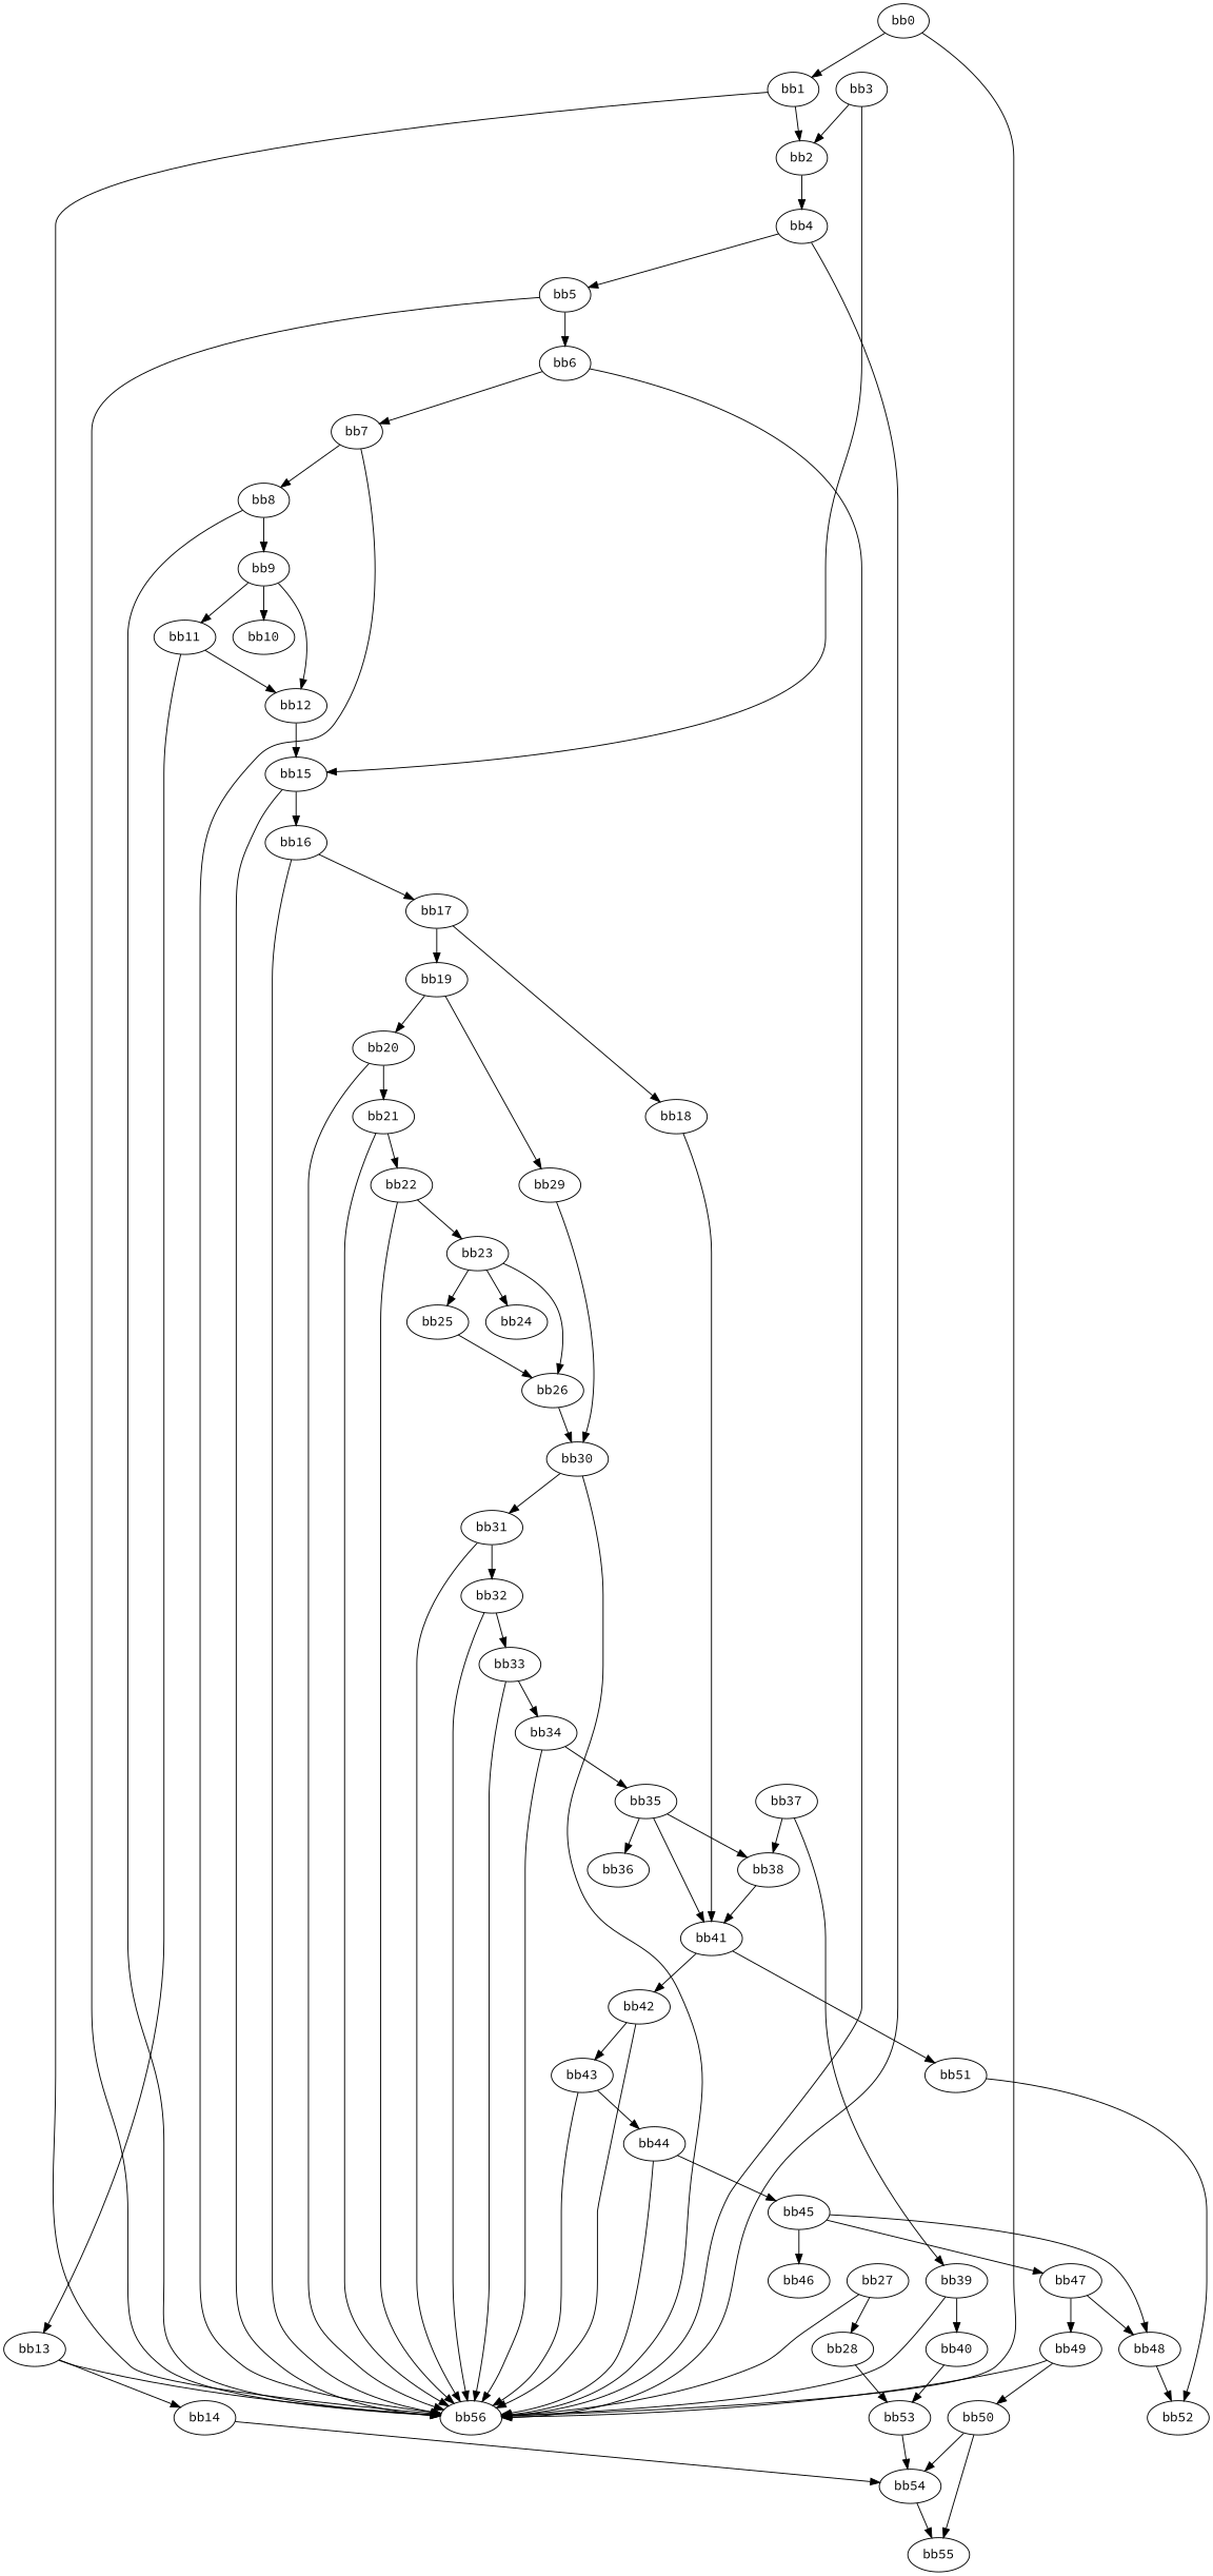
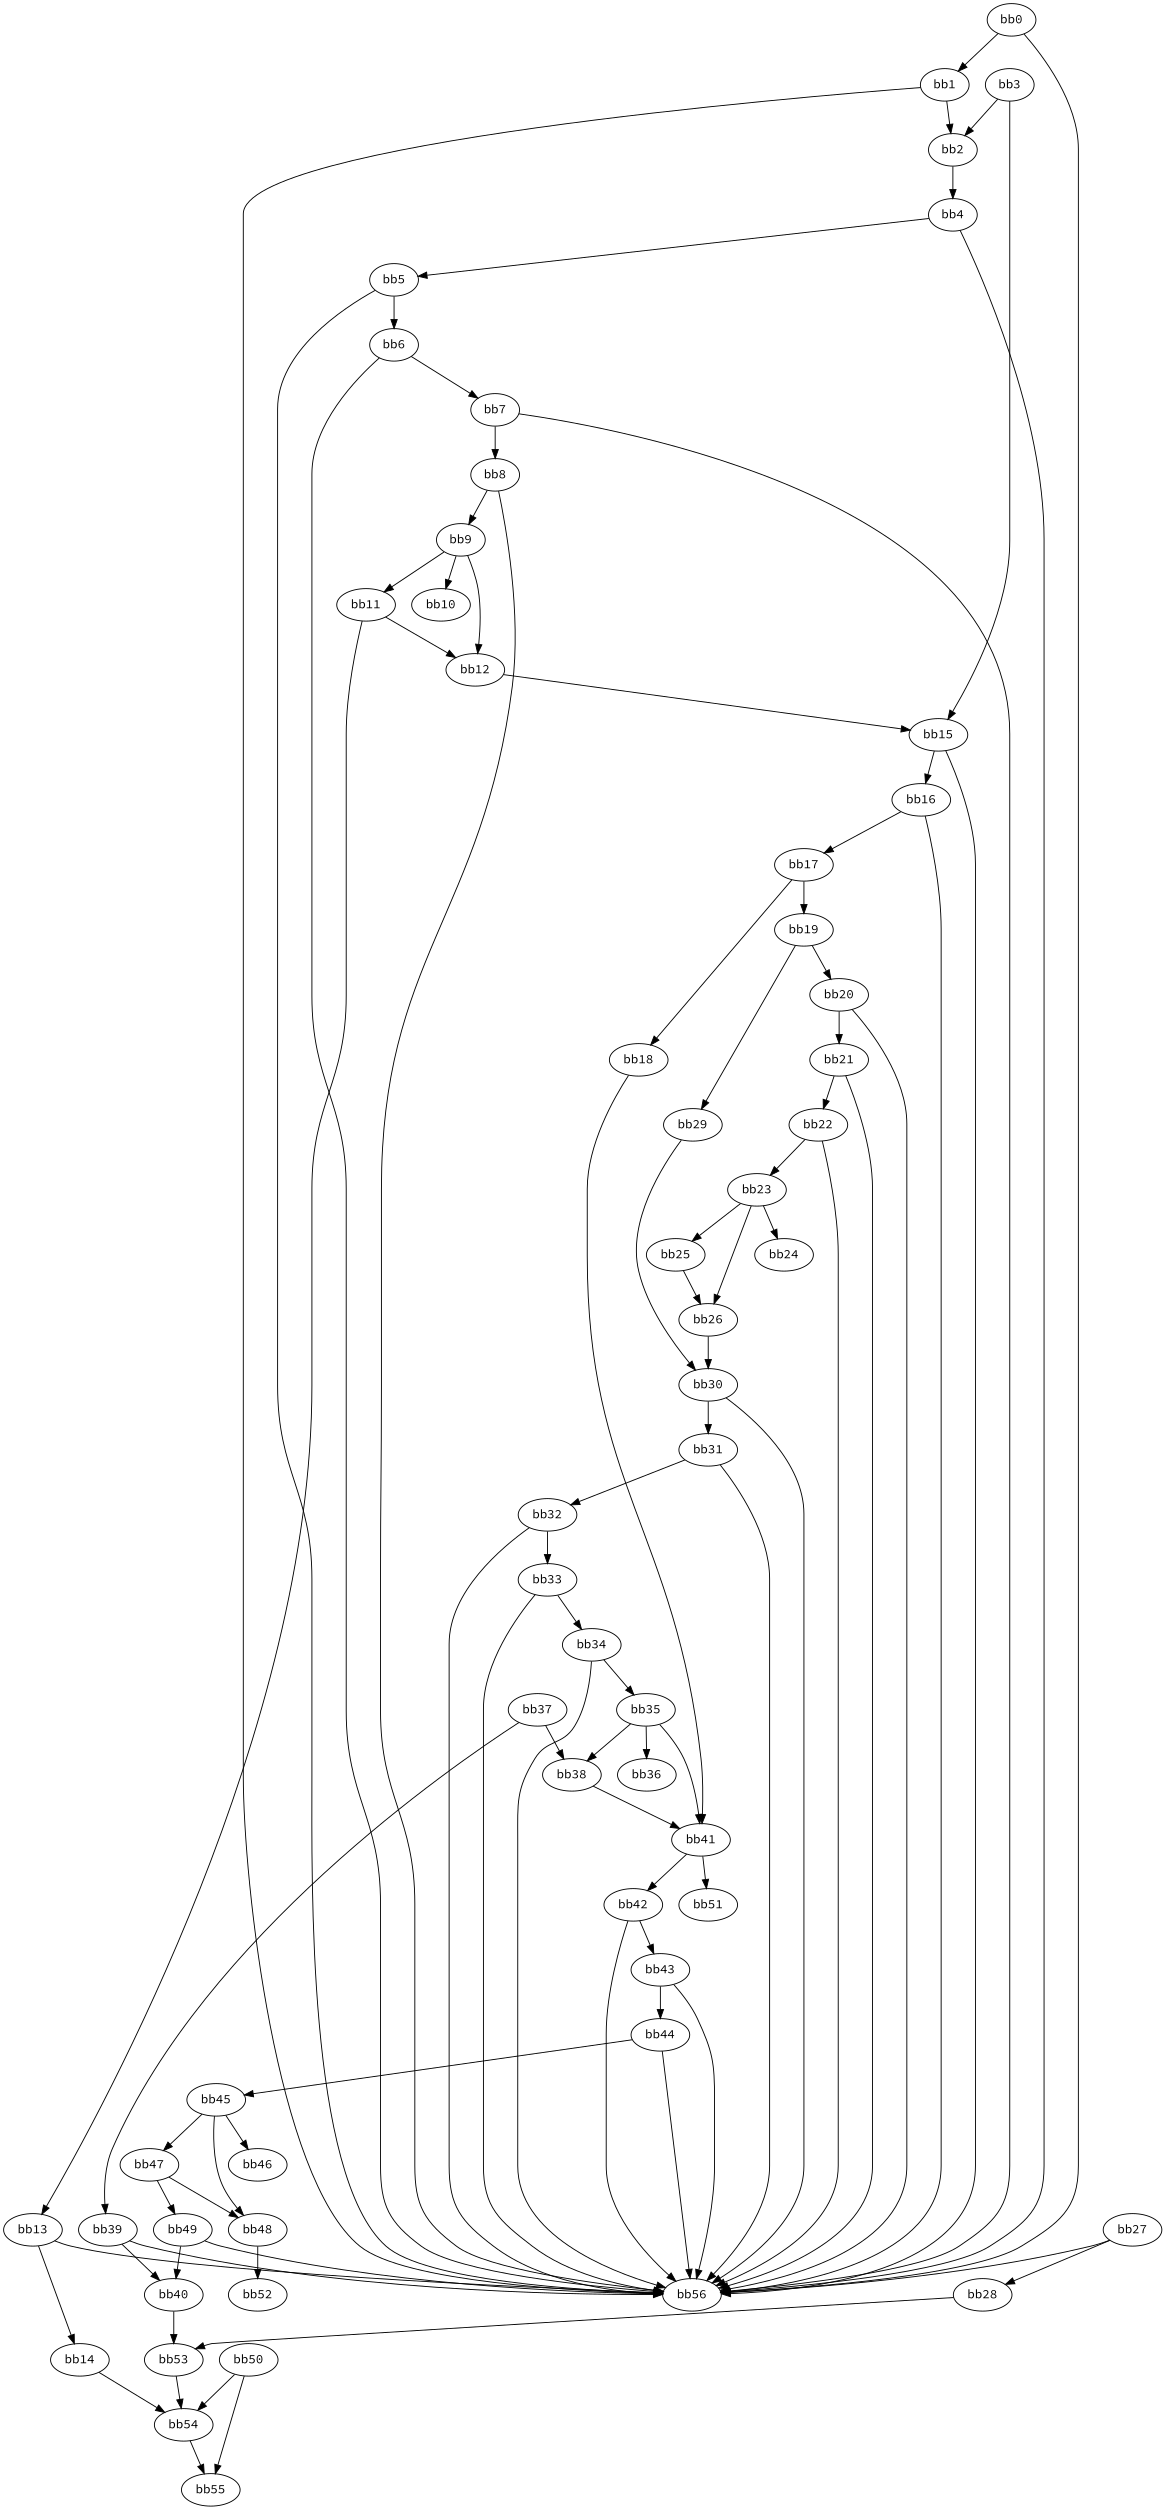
  digraph {
    fontname="Source Code Pro"
    node [fontname="Source Code Pro"]
    edge [fontname="Source Code Pro"]
    n1 [label="bb0\l"]
    n2 [label="bb1\l"]
    n3 [label="bb56\l"]
    n4 [label="bb2\l"]
    n5 [label="bb4\l"]
    n6 [label="bb3\l"]
    n7 [label="bb15\l"]
    n8 [label="bb5\l"]
    n9 [label="bb16\l"]
    n10 [label="bb6\l"]
    n11 [label="bb7\l"]
    n12 [label="bb8\l"]
    n13 [label="bb9\l"]
    n14 [label="bb10\l"]
    n15 [label="bb11\l"]
    n16 [label="bb12\l"]
    n17 [label="bb13\l"]
    n18 [label="bb14\l"]
    n19 [label="bb54\l"]
    n20 [label="bb55\l"]
    n21 [label="bb17\l"]
    n22 [label="bb18\l"]
    n23 [label="bb19\l"]
    n24 [label="bb41\l"]
    n25 [label="bb20\l"]
    n26 [label="bb29\l"]
    n27 [label="bb42\l"]
    n28 [label="bb51\l"]
    n29 [label="bb21\l"]
    n30 [label="bb30\l"]
    n31 [label="bb22\l"]
    n32 [label="bb23\l"]
    n33 [label="bb24\l"]
    n34 [label="bb25\l"]
    n35 [label="bb26\l"]
    n36 [label="bb27\l"]
    n37 [label="bb28\l"]
    n38 [label="bb31\l"]
    n39 [label="bb53\l"]
    n40 [label="bb32\l"]
    n41 [label="bb33\l"]
    n42 [label="bb34\l"]
    n43 [label="bb35\l"]
    n44 [label="bb36\l"]
    n45 [label="bb38\l"]
    n46 [label="bb37\l"]
    n47 [label="bb39\l"]
    n48 [label="bb40\l"]
    n49 [label="bb43\l"]
    n50 [label="bb52\l"]
    n51 [label="bb44\l"]
    n52 [label="bb45\l"]
    n53 [label="bb46\l"]
    n54 [label="bb47\l"]
    n55 [label="bb48\l"]
    n56 [label="bb49\l"]
    n57 [label="bb50\l"]
    n1 -> n2
    n1 -> n3
    n2 -> n3
    n2 -> n4
    n4 -> n5
    n5 -> n3
    n5 -> n8
    n6 -> n4
    n6 -> n7
    n7 -> n3
    n7 -> n9
    n8 -> n3
    n8 -> n10
    n9 -> n3
    n9 -> n21
    n10 -> n3
    n10 -> n11
    n11 -> n3
    n11 -> n12
    n12 -> n3
    n12 -> n13
    n13 -> n14
    n13 -> n15
    n13 -> n16
    n15 -> n16
    n15 -> n17
    n16 -> n7
    n17 -> n3
    n17 -> n18
    n18 -> n19
    n19 -> n20
    n21 -> n22
    n21 -> n23
    n22 -> n24
    n23 -> n25
    n23 -> n26
    n24 -> n27
    n24 -> n28
    n25 -> n3
    n25 -> n29
    n26 -> n30
    n27 -> n3
    n27 -> n49
-   n28 -> n50
    n29 -> n3
    n29 -> n31
    n30 -> n3
    n30 -> n38
    n31 -> n3
    n31 -> n32
    n32 -> n33
    n32 -> n34
    n32 -> n35
    n34 -> n35
    n35 -> n30
    n36 -> n3
    n36 -> n37
    n37 -> n39
    n38 -> n3
    n38 -> n40
    n39 -> n19
    n40 -> n3
    n40 -> n41
    n41 -> n3
    n41 -> n42
    n42 -> n3
    n42 -> n43
    n43 -> n24
    n43 -> n44
    n43 -> n45
    n45 -> n24
    n46 -> n45
    n46 -> n47
    n47 -> n3
    n47 -> n48
    n48 -> n39
    n49 -> n3
    n49 -> n51
    n51 -> n3
    n51 -> n52
    n52 -> n53
    n52 -> n54
    n52 -> n55
    n54 -> n55
    n54 -> n56
    n55 -> n50
    n56 -> n3
-   n56 -> n57
+   n56 -> n48
    n57 -> n19
    n57 -> n20
  }
